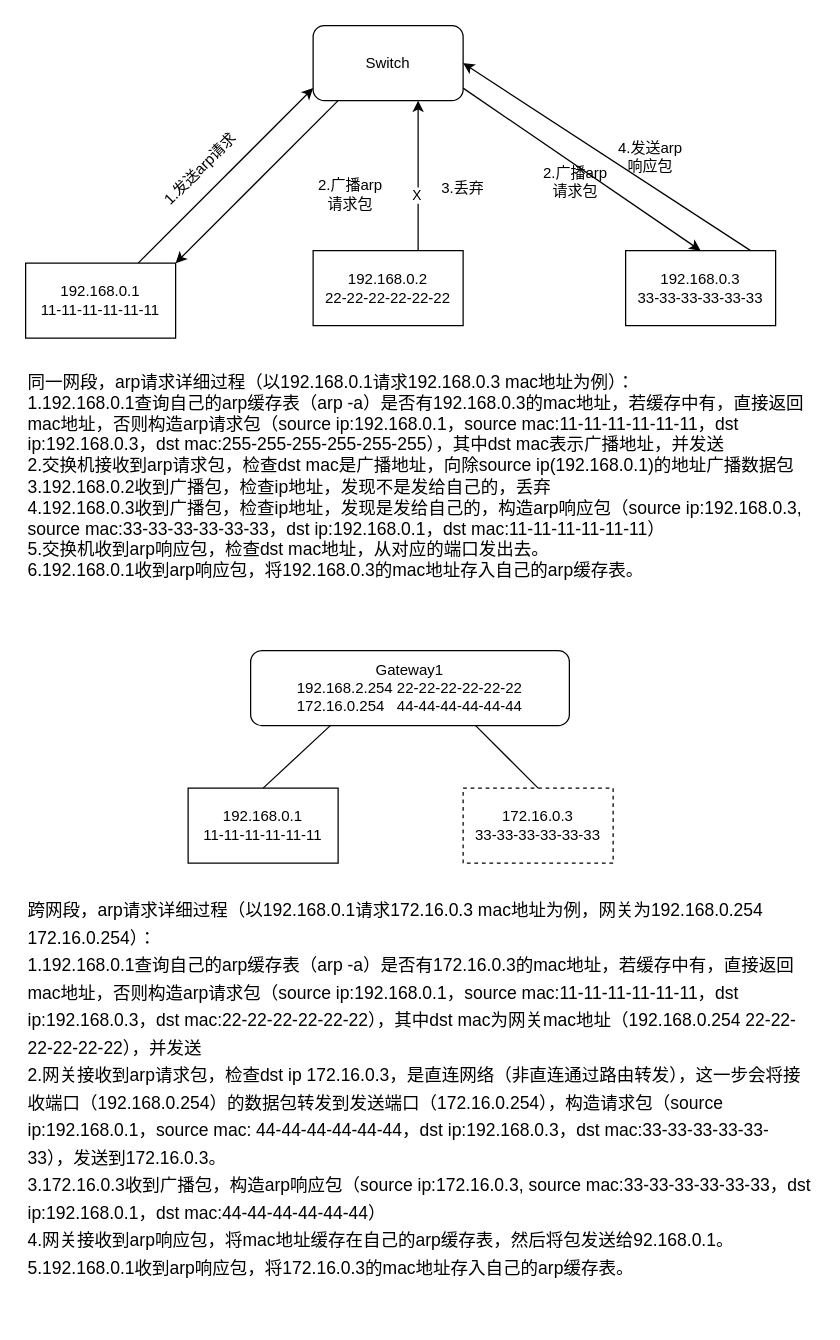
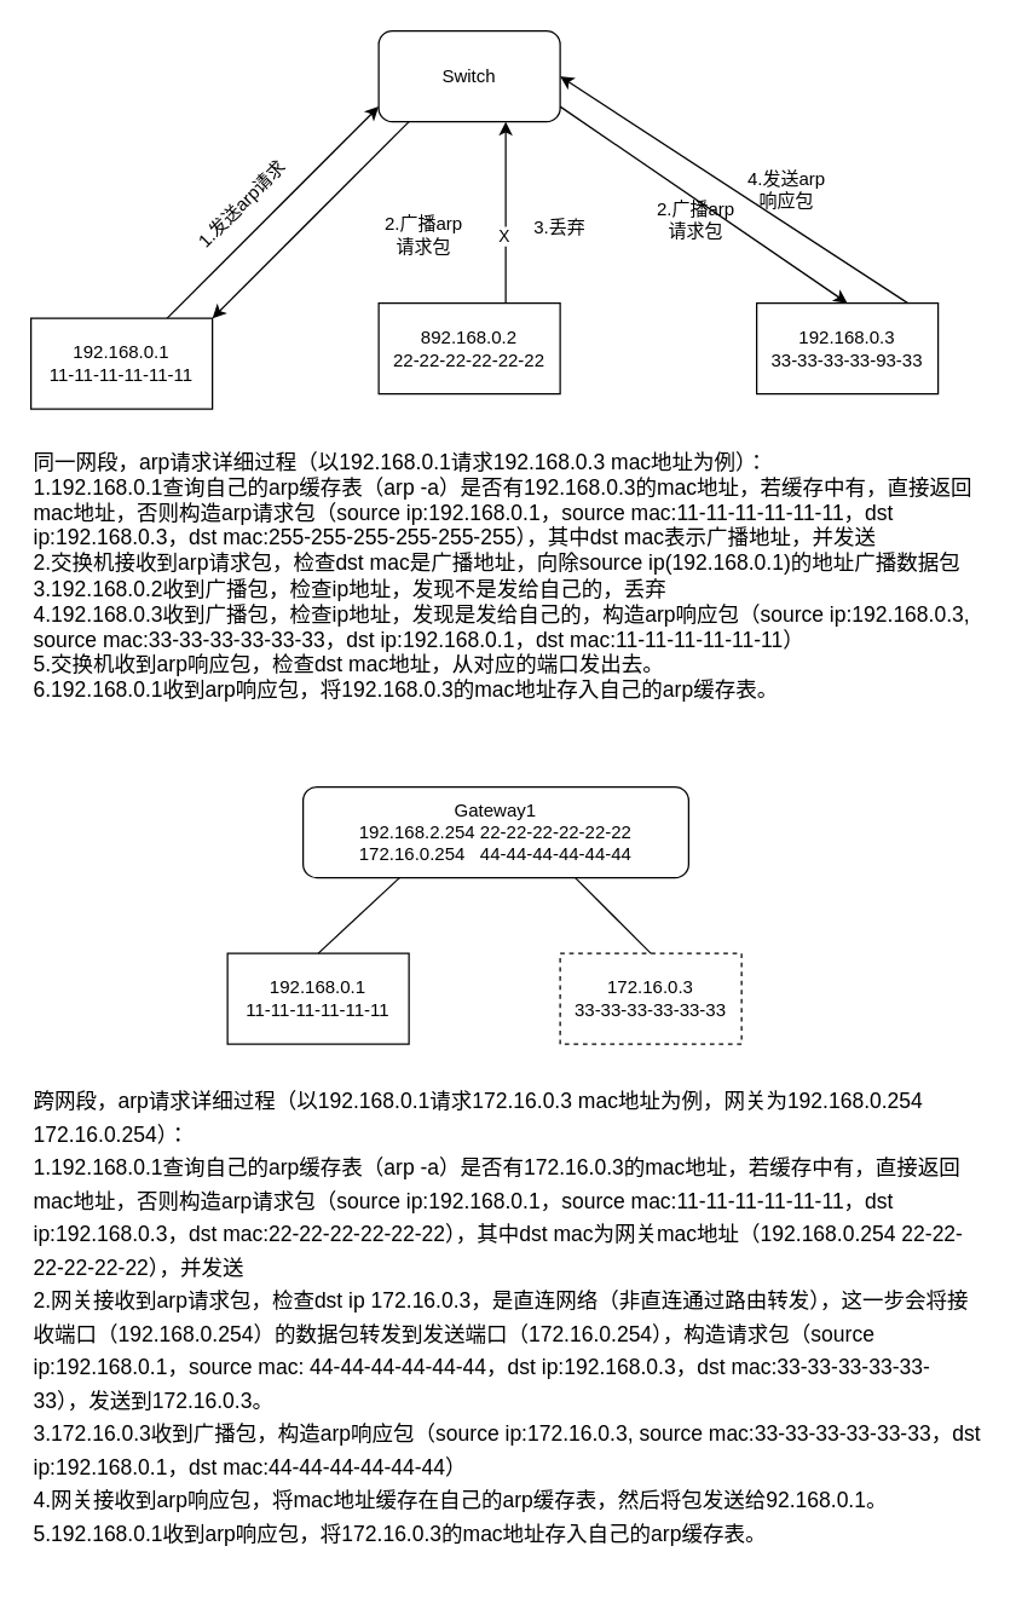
  <mxCell id="0" />
  <mxCell id="1" parent="0" />
  <mxCell id="2" value="" style="rounded=0;orthogonalLoop=1;jettySize=auto;html=1;endArrow=classic;endFill=1;" edge="1" parent="1" source="3"><mxGeometry relative="1" as="geometry"><mxPoint x="250" y="70" as="targetPoint" /></mxGeometry></mxCell>
  <mxCell id="3" value="192.168.0.1&lt;br&gt;11-11-11-11-11-11" style="rounded=0;whiteSpace=wrap;html=1;" vertex="1" parent="1"><mxGeometry x="20" y="210" width="120" height="60" as="geometry" /></mxCell>
  <mxCell id="4" value="Switch" style="rounded=1;whiteSpace=wrap;html=1;" vertex="1" parent="1"><mxGeometry x="250" y="20" width="120" height="60" as="geometry" /></mxCell>
- <mxCell id="5" value="192.168.0.2&lt;br&gt;22-22-22-22-22-22" style="rounded=0;whiteSpace=wrap;html=1;" vertex="1" parent="1"><mxGeometry x="250" y="200" width="120" height="60" as="geometry" /></mxCell>
- <mxCell id="6" value="192.168.0.3&lt;br&gt;33-33-33-33-33-33" style="rounded=0;whiteSpace=wrap;html=1;" vertex="1" parent="1"><mxGeometry x="500" y="200" width="120" height="60" as="geometry" /></mxCell>
+ <mxCell id="5" value="892.168.0.2&lt;br&gt;22-22-22-22-22-22" style="rounded=0;whiteSpace=wrap;html=1;" vertex="1" parent="1"><mxGeometry x="250" y="200" width="120" height="60" as="geometry" /></mxCell>
+ <mxCell id="6" value="192.168.0.3&lt;br&gt;33-33-33-33-93-33" style="rounded=0;whiteSpace=wrap;html=1;" vertex="1" parent="1"><mxGeometry x="500" y="200" width="120" height="60" as="geometry" /></mxCell>
  <mxCell id="7" value="" style="endArrow=classic;html=1;rounded=0;entryX=0.5;entryY=0;entryDx=0;entryDy=0;endFill=1;" edge="1" parent="1" target="6"><mxGeometry width="50" height="50" relative="1" as="geometry"><mxPoint x="370" y="70" as="sourcePoint" /><mxPoint x="420" y="20" as="targetPoint" /></mxGeometry></mxCell>
  <mxCell id="8" value="同一网段，arp请求详细过程（以192.168.0.1请求192.168.0.3 mac地址为例）：&lt;br style=&quot;font-size: 14px;&quot;&gt;1.192.168.0.1查询自己的arp缓存表（arp -a）是否有192.168.0.3的mac地址，若缓存中有，直接返回mac地址，否则构造arp请求包（source ip:192.168.0.1，source mac:11-11-11-11-11-11，dst ip:192.168.0.3，dst mac:255-255-255-255-255-255），其中dst mac表示广播地址，并发送&lt;br style=&quot;font-size: 14px;&quot;&gt;2.交换机接收到arp请求包，检查dst mac是广播地址，向除source ip(192.168.0.1)的地址广播数据包&lt;br style=&quot;font-size: 14px;&quot;&gt;3.192.168.0.2收到广播包，检查ip地址，发现不是发给自己的，丢弃&lt;br style=&quot;font-size: 14px;&quot;&gt;4.192.168.0.3收到广播包，检查ip地址，发现是发给自己的，构造arp响应包（source ip:192.168.0.3, source mac:33-33-33-33-33-33，dst ip:192.168.0.1，dst mac:11-11-11-11-11-11）&lt;br style=&quot;font-size: 14px;&quot;&gt;5.交换机收到arp响应包，检查dst mac地址，从对应的端口发出去。&lt;br style=&quot;font-size: 14px;&quot;&gt;6.192.168.0.1收到arp响应包，将192.168.0.3的mac地址存入自己的arp缓存表。" style="text;strokeColor=none;align=left;fillColor=none;html=1;verticalAlign=top;whiteSpace=wrap;rounded=0;fontSize=14;" vertex="1" parent="1"><mxGeometry x="20" y="290" width="630" height="190" as="geometry" /></mxCell>
  <mxCell id="9" value="1.发送arp请求" style="text;strokeColor=none;align=center;fillColor=none;html=1;verticalAlign=middle;whiteSpace=wrap;rounded=0;rotation=-45;" vertex="1" parent="1"><mxGeometry x="110" y="120" width="100" height="30" as="geometry" /></mxCell>
  <mxCell id="10" value="2.广播arp请求包" style="text;strokeColor=none;align=center;fillColor=none;html=1;verticalAlign=middle;whiteSpace=wrap;rounded=0;" vertex="1" parent="1"><mxGeometry x="250" y="140" width="60" height="30" as="geometry" /></mxCell>
  <mxCell id="11" value="2.广播arp请求包" style="text;strokeColor=none;align=center;fillColor=none;html=1;verticalAlign=middle;whiteSpace=wrap;rounded=0;" vertex="1" parent="1"><mxGeometry x="430" y="130" width="60" height="30" as="geometry" /></mxCell>
  <mxCell id="12" value="" style="endArrow=classic;html=1;rounded=0;entryX=0.7;entryY=1;entryDx=0;entryDy=0;entryPerimeter=0;" edge="1" parent="1" target="4"><mxGeometry width="50" height="50" relative="1" as="geometry"><mxPoint x="334" y="200" as="sourcePoint" /><mxPoint x="380" y="150" as="targetPoint" /></mxGeometry></mxCell>
  <mxCell id="13" value="X" style="edgeLabel;html=1;align=center;verticalAlign=middle;resizable=0;points=[];" vertex="1" connectable="0" parent="12"><mxGeometry x="-0.25" y="2" relative="1" as="geometry"><mxPoint as="offset" /></mxGeometry></mxCell>
  <mxCell id="14" value="3.丢弃" style="text;strokeColor=none;align=center;fillColor=none;html=1;verticalAlign=middle;whiteSpace=wrap;rounded=0;" vertex="1" parent="1"><mxGeometry x="340" y="135" width="60" height="30" as="geometry" /></mxCell>
  <mxCell id="15" value="" style="endArrow=classic;html=1;rounded=0;entryX=1;entryY=0.5;entryDx=0;entryDy=0;" edge="1" parent="1" target="4"><mxGeometry width="50" height="50" relative="1" as="geometry"><mxPoint x="600" y="200" as="sourcePoint" /><mxPoint x="650" y="150" as="targetPoint" /></mxGeometry></mxCell>
  <mxCell id="16" value="4.发送arp响应包" style="text;strokeColor=none;align=center;fillColor=none;html=1;verticalAlign=middle;whiteSpace=wrap;rounded=0;" vertex="1" parent="1"><mxGeometry x="490" y="110" width="60" height="30" as="geometry" /></mxCell>
  <mxCell id="17" value="" style="endArrow=classic;html=1;rounded=0;entryX=1;entryY=0;entryDx=0;entryDy=0;" edge="1" parent="1" target="3"><mxGeometry width="50" height="50" relative="1" as="geometry"><mxPoint x="270" y="80" as="sourcePoint" /><mxPoint x="220" y="130" as="targetPoint" /></mxGeometry></mxCell>
  <mxCell id="18" value="192.168.0.1&lt;br&gt;11-11-11-11-11-11" style="rounded=0;whiteSpace=wrap;html=1;" vertex="1" parent="1"><mxGeometry x="150" y="630" width="120" height="60" as="geometry" /></mxCell>
  <mxCell id="19" value="Gateway1&lt;br&gt;&lt;div style=&quot;text-align: left;&quot;&gt;&lt;span style=&quot;background-color: initial;&quot;&gt;192.168.2.254 22-22-22-22-22-22&lt;/span&gt;&lt;/div&gt;&lt;div style=&quot;text-align: left;&quot;&gt;172.16.0.254&amp;nbsp; &amp;nbsp;44-44-44-44-44-44&lt;span style=&quot;background-color: initial;&quot;&gt;&lt;br&gt;&lt;/span&gt;&lt;/div&gt;" style="rounded=1;whiteSpace=wrap;html=1;" vertex="1" parent="1"><mxGeometry x="200" y="520" width="255" height="60" as="geometry" /></mxCell>
  <mxCell id="20" value="172.16.0.3&lt;br&gt;33-33-33-33-33-33" style="rounded=0;whiteSpace=wrap;html=1;dashed=1;" vertex="1" parent="1"><mxGeometry x="370" y="630" width="120" height="60" as="geometry" /></mxCell>
  <mxCell id="21" value="" style="endArrow=none;html=1;rounded=0;entryX=0.25;entryY=1;entryDx=0;entryDy=0;exitX=0.5;exitY=0;exitDx=0;exitDy=0;" edge="1" parent="1" source="18" target="19"><mxGeometry width="50" height="50" relative="1" as="geometry"><mxPoint x="95" y="660" as="sourcePoint" /><mxPoint x="145" y="610" as="targetPoint" /></mxGeometry></mxCell>
  <mxCell id="22" value="" style="endArrow=none;html=1;rounded=0;entryX=0.5;entryY=0;entryDx=0;entryDy=0;" edge="1" parent="1" target="20"><mxGeometry width="50" height="50" relative="1" as="geometry"><mxPoint x="380" y="580" as="sourcePoint" /><mxPoint x="560" y="630" as="targetPoint" /></mxGeometry></mxCell>
  <mxCell id="23" value="&lt;div style=&quot;margin: 0px; padding: 0px; border: 0px; line-height: 1.571em; font-family: gotham, helvetica, arial, sans-serif; font-size: 14px;&quot;&gt;跨网段，arp请求详细过程（以192.168.0.1请求172.16.0.3 mac地址为例，网关为192.168.0.254 172.16.0.254）：&lt;br data-mce-bogus=&quot;1&quot;&gt;&lt;/div&gt;&lt;div style=&quot;margin: 0px; padding: 0px; border: 0px; line-height: 1.571em; font-family: gotham, helvetica, arial, sans-serif; font-size: 14px;&quot;&gt;1.192.168.0.1查询自己的arp缓存表（arp -a）是否有172.16.0.3的mac地址，若缓存中有，直接返回mac地址，否则构造arp请求包（source ip:192.168.0.1，source mac:11-11-11-11-11-11，dst ip:192.168.0.3，dst mac:22-22-22-22-22-22），其中dst mac为网关mac地址（192.168.0.254 22-22-22-22-22-22），并发送&lt;br clear=&quot;none&quot;&gt;&lt;span style=&quot;line-height: 1.571em;&quot;&gt;2.网关接收到arp请求包，检查dst ip 172.16.0.3，是直连网络（非直连通过路由转发），这一步会将接收端口（192.168.0.254）的数据包转发到发送端口（172.16.0.254），构造请求包（source ip:192.168.0.1，source mac: 44-44-44-44-44-44，dst ip:192.168.0.3，dst mac:33-33-33-33-33-33），发送到172.16.0.3。&lt;/span&gt;&lt;br clear=&quot;none&quot;&gt;&lt;span style=&quot;line-height: 1.571em;&quot;&gt;3.172.16.0.3收到广播包，构造arp响应包（source ip:172.16.0.3, source mac:33-33-33-33-33-33，dst ip:192.168.0.1，dst mac:44-44-44-44-44-44）&lt;/span&gt;&lt;/div&gt;&lt;div style=&quot;margin: 0px; padding: 0px; border: 0px; line-height: 1.571em; font-family: gotham, helvetica, arial, sans-serif; font-size: 14px;&quot;&gt;&lt;span style=&quot;line-height: 1.571em;&quot;&gt;&lt;/span&gt;4.网关接收到arp响应包，将mac地址缓存在自己的arp缓存表，然后将包发送给92.168.0.1。&lt;br clear=&quot;none&quot;&gt;&lt;span style=&quot;line-height: 1.571em;&quot;&gt;5.192.168.0.1收到arp响应包，将172.16.0.3的mac地址存入自己的arp缓存表。&lt;/span&gt;&lt;br data-mce-bogus=&quot;1&quot;&gt;&lt;/div&gt;&lt;div style=&quot;margin: 0px; padding: 0px; border: 0px; line-height: 1.571em; font-family: gotham, helvetica, arial, sans-serif; font-size: 14px;&quot;&gt;&lt;br style=&quot;color: rgb(56, 56, 56);&quot;&gt;&lt;/div&gt;" style="text;strokeColor=none;align=left;fillColor=none;html=1;verticalAlign=top;whiteSpace=wrap;rounded=0;" vertex="1" parent="1"><mxGeometry x="20" y="710" width="630" height="340" as="geometry" /></mxCell>
